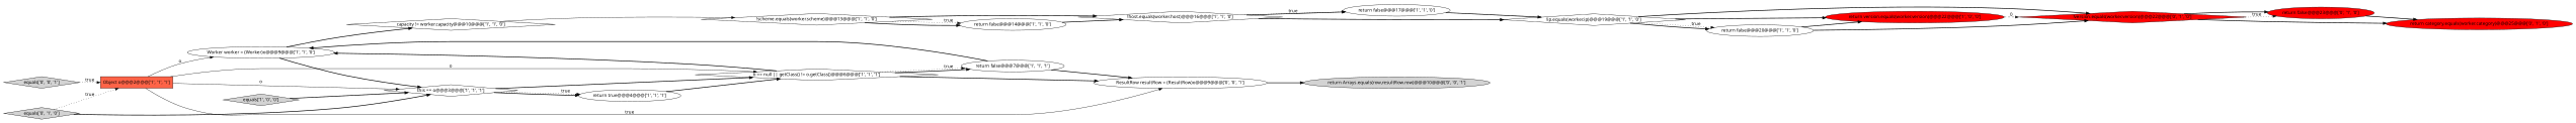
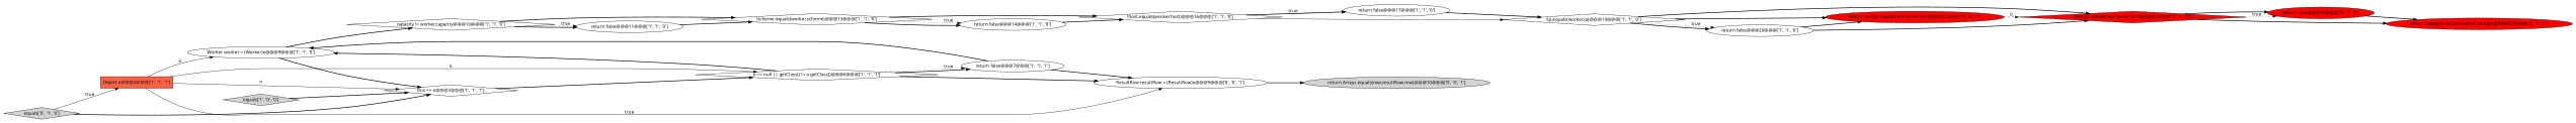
  digraph {
    fontname="Noto Sans"
    rankdir=LR
    node [fillcolor=white fontname="Noto Sans" shape=ellipse style=filled]
    edge [fontname="Noto Sans" style=bold]
    n1 [label="capacity != worker.capacity@@@10@@@['1', '1', '0']" shape=diamond]
    n2 [label="!scheme.equals(worker.scheme)@@@13@@@['1', '1', '0']" shape=diamond]
+   n3 [label="return false@@@11@@@['1', '1', '0']"]
    n4 [label="!host.equals(worker.host)@@@16@@@['1', '1', '0']" shape=diamond]
    n5 [label="return false@@@14@@@['1', '1', '0']"]
    n6 [fillcolor=red label="return false@@@23@@@['0', '1', '0']"]
    n7 [fillcolor=red label="return category.equals(worker.category)@@@25@@@['0', '1', '0']"]
    n8 [label="!ip.equals(worker.ip)@@@19@@@['1', '1', '0']" shape=diamond]
    n9 [fillcolor=red label="return version.equals(worker.version)@@@22@@@['1', '0', '0']"]
    n10 [fillcolor=red label="!version.equals(worker.version)@@@22@@@['0', '1', '0']" shape=diamond]
    n11 [label="return false@@@20@@@['1', '1', '0']"]
    n12 [label="return false@@@17@@@['1', '1', '0']"]
    n13 [label="return false@@@7@@@['1', '1', '1']"]
    n14 [label="Worker worker = (Worker)o@@@9@@@['1', '1', '0']"]
    n15 [label="ResultRow resultRow = (ResultRow)o@@@9@@@['0', '0', '1']"]
    n16 [label="this == o@@@3@@@['1', '1', '1']" shape=diamond]
    n17 [fillcolor=lightgray label="return Arrays.equals(row,resultRow.row)@@@10@@@['0', '0', '1']"]
    n18 [label="o == null || getClass() != o.getClass()@@@6@@@['1', '1', '1']" shape=diamond]
    n19 [fillcolor=tomato label="Object o@@@2@@@['1', '1', '1']" shape=box]
-   n20 [label="return true@@@4@@@['1', '1', '1']"]
    n21 [fillcolor=lightgray label="equals['0', '1', '0']" shape=diamond]
    n22 [fillcolor=lightgray label="equals['1', '0', '0']" shape=diamond]
-   n23 [fillcolor=lightgray label="equals['0', '0', '1']" shape=diamond]
-   n1 -> n2 [style=solid]
+   n1 -> n2
+   n1 -> n3 [label=true style=dotted]
+   n1 -> n3
    n2 -> n4
    n2 -> n5
    n2 -> n5 [label=true style=dotted]
-   n4 -> n8
+   n3 -> n2
+   n4 -> n8 [style=solid]
    n4 -> n12
    n4 -> n12 [label=true style=dotted]
    n5 -> n4
    n6 -> n7
    n8 -> n9
    n8 -> n10
    n8 -> n11 [label=true style=dotted]
    n8 -> n11
    n9 -> n10 [label=0 style=dashed]
    n10 -> n6 [label=true style=dotted]
    n10 -> n6
    n10 -> n7
    n11 -> n9
    n11 -> n10
    n12 -> n8
    n13 -> n14
    n13 -> n15
    n14 -> n1
    n14 -> n16
    n15 -> n17
    n16 -> n18
-   n16 -> n20 [label=true style=dotted]
-   n16 -> n20
    n18 -> n13
    n18 -> n13 [label=true style=dotted]
    n18 -> n14
    n18 -> n15
    n19 -> n14 [label=o style=solid]
    n19 -> n15 [label=true style=solid]
    n19 -> n16 [label=o style=solid]
    n19 -> n18 [label=o style=solid]
-   n20 -> n18
    n21 -> n16
-   n21 -> n19 [label=true style=dotted]
+   n21 -> n19 [label=true style=solid]
    n22 -> n16
-   n23 -> n19 [label=true style=dotted]
  }
